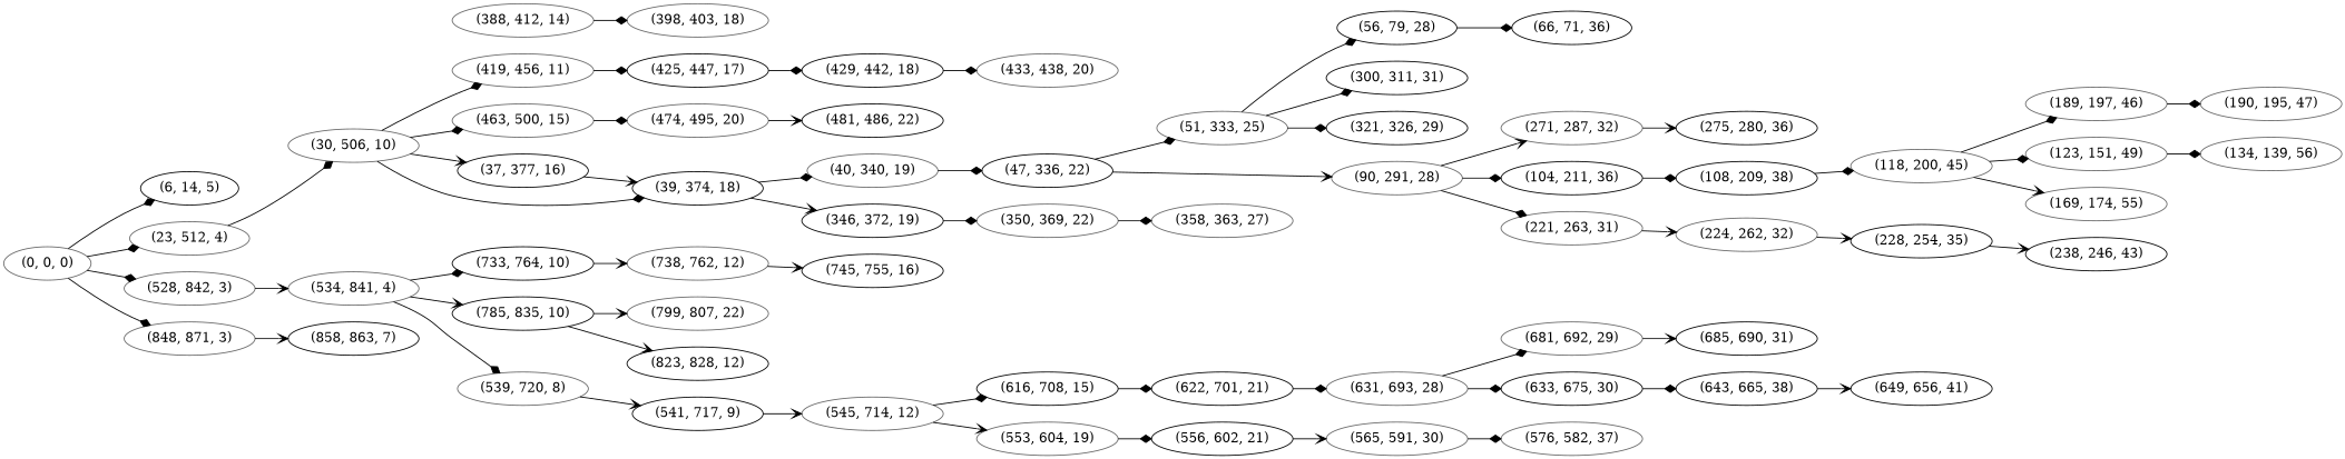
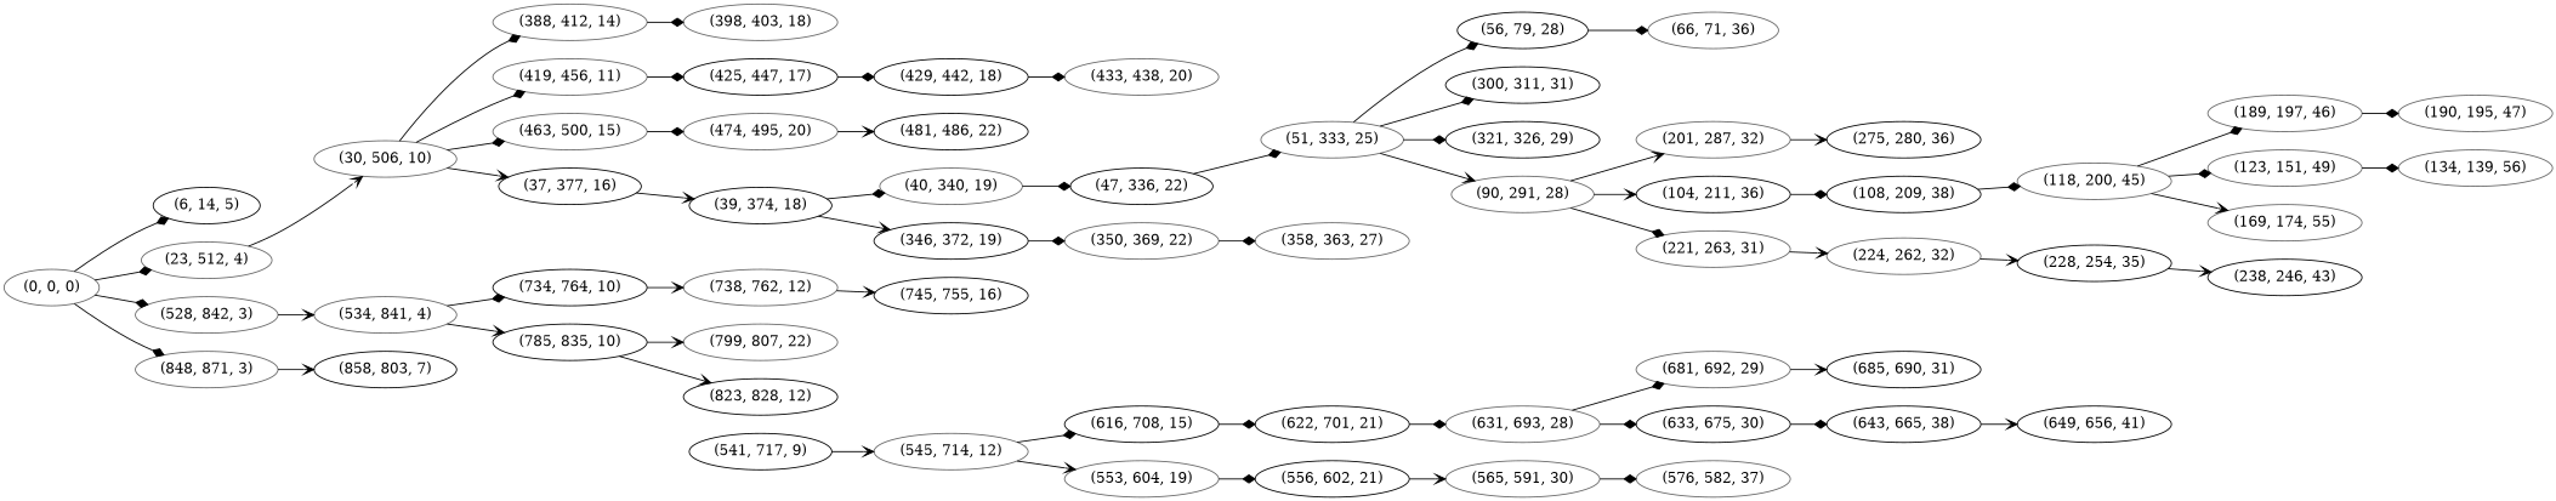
  digraph {
    rankdir=LR
    node [color=gray40]
    edge [arrowhead=diamond]
    "(6, 14, 5)" [color=black]
    "(0, 0, 0)"
    "(23, 512, 4)"
    "(528, 842, 3)"
    "(848, 871, 3)"
    "(30, 506, 10)"
    "(534, 841, 4)"
-   "(858, 863, 7)" [color=black]
+   "(858, 863, 7)" [color=black label="(858, 803, 7)"]
    "(37, 377, 16)" [color=black]
    "(388, 412, 14)"
    "(419, 456, 11)"
    "(463, 500, 15)"
    "(39, 374, 18)" [color=black]
    "(398, 403, 18)"
    "(425, 447, 17)" [color=black]
    "(474, 495, 20)"
    "(40, 340, 19)"
    "(346, 372, 19)" [color=black]
    "(47, 336, 22)" [color=black]
    "(350, 369, 22)"
    "(51, 333, 25)"
    "(56, 79, 28)" [color=black]
    "(90, 291, 28)"
    "(300, 311, 31)" [color=black]
    "(321, 326, 29)" [color=black]
-   "(66, 71, 36)" [color=black]
+   "(66, 71, 36)"
    "(104, 211, 36)" [color=black]
    "(221, 263, 31)"
-   "(271, 287, 32)"
+   "(271, 287, 32)" [label="(201, 287, 32)"]
    "(108, 209, 38)" [color=black]
    "(224, 262, 32)"
    "(275, 280, 36)" [color=black]
    "(118, 200, 45)"
    "(123, 151, 49)"
    "(169, 174, 55)"
    "(189, 197, 46)"
    "(134, 139, 56)"
    "(190, 195, 47)"
    "(228, 254, 35)" [color=black]
    "(238, 246, 43)" [color=black]
    "(358, 363, 27)"
    "(429, 442, 18)" [color=black]
    "(433, 438, 20)"
    "(481, 486, 22)" [color=black]
-   "(539, 720, 8)"
-   "(733, 764, 10)" [color=black]
+   "(733, 764, 10)" [color=black label="(734, 764, 10)"]
    "(785, 835, 10)" [color=black]
    "(541, 717, 9)" [color=black]
    "(738, 762, 12)"
    "(799, 807, 22)"
    "(823, 828, 12)" [color=black]
    "(545, 714, 12)"
    "(553, 604, 19)"
    "(616, 708, 15)" [color=black]
    "(556, 602, 21)" [color=black]
    "(622, 701, 21)" [color=black]
    "(565, 591, 30)"
    "(576, 582, 37)"
    "(631, 693, 28)"
    "(633, 675, 30)" [color=black]
    "(681, 692, 29)"
    "(643, 665, 38)" [color=black]
    "(685, 690, 31)" [color=black]
    "(649, 656, 41)" [color=black]
    "(745, 755, 16)" [color=black]
    "(0, 0, 0)" -> "(6, 14, 5)"
    "(0, 0, 0)" -> "(23, 512, 4)"
    "(0, 0, 0)" -> "(528, 842, 3)"
    "(0, 0, 0)" -> "(848, 871, 3)"
-   "(23, 512, 4)" -> "(30, 506, 10)"
+   "(23, 512, 4)" -> "(30, 506, 10)" [arrowhead=vee]
    "(528, 842, 3)" -> "(534, 841, 4)" [arrowhead=vee]
    "(848, 871, 3)" -> "(858, 863, 7)" [arrowhead=vee]
    "(30, 506, 10)" -> "(37, 377, 16)" [arrowhead=vee]
-   "(30, 506, 10)" -> "(39, 374, 18)"
+   "(30, 506, 10)" -> "(388, 412, 14)"
    "(30, 506, 10)" -> "(419, 456, 11)"
    "(30, 506, 10)" -> "(463, 500, 15)"
-   "(534, 841, 4)" -> "(539, 720, 8)"
    "(534, 841, 4)" -> "(733, 764, 10)"
    "(534, 841, 4)" -> "(785, 835, 10)" [arrowhead=vee]
    "(37, 377, 16)" -> "(39, 374, 18)" [arrowhead=vee]
    "(388, 412, 14)" -> "(398, 403, 18)"
    "(419, 456, 11)" -> "(425, 447, 17)"
    "(463, 500, 15)" -> "(474, 495, 20)"
    "(39, 374, 18)" -> "(40, 340, 19)"
    "(39, 374, 18)" -> "(346, 372, 19)" [arrowhead=vee]
    "(425, 447, 17)" -> "(429, 442, 18)"
    "(474, 495, 20)" -> "(481, 486, 22)" [arrowhead=vee]
    "(40, 340, 19)" -> "(47, 336, 22)"
    "(346, 372, 19)" -> "(350, 369, 22)"
    "(47, 336, 22)" -> "(51, 333, 25)"
    "(350, 369, 22)" -> "(358, 363, 27)"
    "(51, 333, 25)" -> "(56, 79, 28)"
-   "(47, 336, 22)" -> "(90, 291, 28)" [arrowhead=vee]
+   "(51, 333, 25)" -> "(90, 291, 28)" [arrowhead=vee]
    "(51, 333, 25)" -> "(300, 311, 31)"
    "(51, 333, 25)" -> "(321, 326, 29)"
    "(56, 79, 28)" -> "(66, 71, 36)"
-   "(90, 291, 28)" -> "(104, 211, 36)"
+   "(90, 291, 28)" -> "(104, 211, 36)" [arrowhead=vee]
    "(90, 291, 28)" -> "(221, 263, 31)"
    "(90, 291, 28)" -> "(271, 287, 32)" [arrowhead=vee]
    "(104, 211, 36)" -> "(108, 209, 38)"
    "(221, 263, 31)" -> "(224, 262, 32)" [arrowhead=vee]
    "(271, 287, 32)" -> "(275, 280, 36)" [arrowhead=vee]
    "(108, 209, 38)" -> "(118, 200, 45)"
    "(224, 262, 32)" -> "(228, 254, 35)" [arrowhead=vee]
    "(118, 200, 45)" -> "(123, 151, 49)"
    "(118, 200, 45)" -> "(169, 174, 55)" [arrowhead=vee]
    "(118, 200, 45)" -> "(189, 197, 46)"
    "(123, 151, 49)" -> "(134, 139, 56)"
    "(189, 197, 46)" -> "(190, 195, 47)"
    "(228, 254, 35)" -> "(238, 246, 43)" [arrowhead=vee]
    "(429, 442, 18)" -> "(433, 438, 20)"
-   "(539, 720, 8)" -> "(541, 717, 9)" [arrowhead=vee]
    "(733, 764, 10)" -> "(738, 762, 12)" [arrowhead=vee]
    "(785, 835, 10)" -> "(799, 807, 22)" [arrowhead=vee]
    "(785, 835, 10)" -> "(823, 828, 12)" [arrowhead=vee]
    "(541, 717, 9)" -> "(545, 714, 12)" [arrowhead=vee]
    "(738, 762, 12)" -> "(745, 755, 16)" [arrowhead=vee]
    "(545, 714, 12)" -> "(553, 604, 19)" [arrowhead=vee]
    "(545, 714, 12)" -> "(616, 708, 15)"
    "(553, 604, 19)" -> "(556, 602, 21)"
    "(616, 708, 15)" -> "(622, 701, 21)"
    "(556, 602, 21)" -> "(565, 591, 30)" [arrowhead=vee]
    "(622, 701, 21)" -> "(631, 693, 28)"
    "(565, 591, 30)" -> "(576, 582, 37)"
    "(631, 693, 28)" -> "(633, 675, 30)"
    "(631, 693, 28)" -> "(681, 692, 29)"
    "(633, 675, 30)" -> "(643, 665, 38)"
    "(681, 692, 29)" -> "(685, 690, 31)" [arrowhead=vee]
    "(643, 665, 38)" -> "(649, 656, 41)" [arrowhead=vee]
  }
